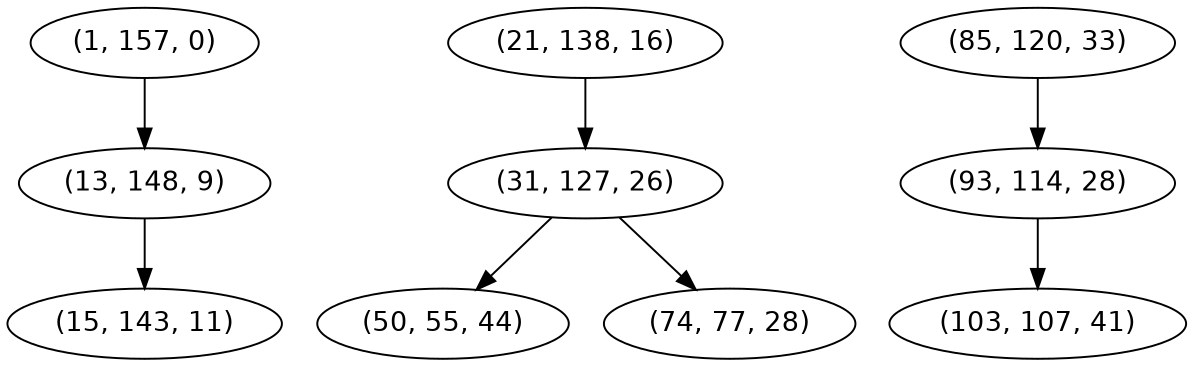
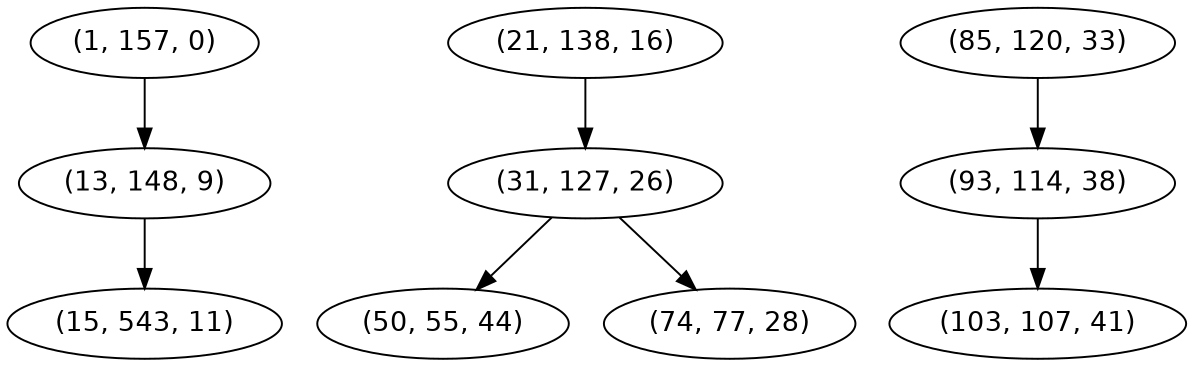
  digraph {
    fontname="DejaVu Sans"
    node [fontname="DejaVu Sans"]
    edge [fontname="DejaVu Sans"]
    "(1, 157, 0)"
    "(13, 148, 9)"
-   "(15, 143, 11)"
+   "(15, 143, 11)" [label="(15, 543, 11)"]
    "(21, 138, 16)"
    "(31, 127, 26)"
    "(50, 55, 44)"
    "(74, 77, 28)"
    "(85, 120, 33)"
-   "(93, 114, 38)" [label="(93, 114, 28)"]
+   "(93, 114, 38)"
    n10 [label="(103, 107, 41)"]
    "(1, 157, 0)" -> "(13, 148, 9)"
    "(13, 148, 9)" -> "(15, 143, 11)"
    "(21, 138, 16)" -> "(31, 127, 26)"
    "(31, 127, 26)" -> "(50, 55, 44)"
    "(31, 127, 26)" -> "(74, 77, 28)"
    "(85, 120, 33)" -> "(93, 114, 38)"
    "(93, 114, 38)" -> n10
  }
